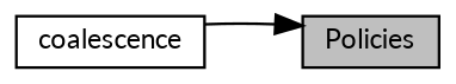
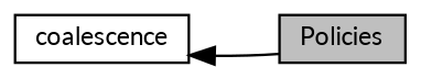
  digraph {
    rankdir=LR
    fontname=Lato
    node [color=black fontname=Lato fontsize=10 shape=box style=filled]
    n1 [fillcolor=white height=0.2 label=coalescence width=0.4]
    n2 [fillcolor=grey75 fontcolor=black height=0.2 label=Policies width=0.4]
-   n2 -> n1 [dir=back fontname=Lato fontsize=10 labelfontname=Helvetica labelfontsize=10 shape=plaintext style=solid]
+   n1 -> n2 [dir=back fontname=Lato fontsize=10 labelfontname=Helvetica labelfontsize=10 shape=plaintext style=solid]
  }
